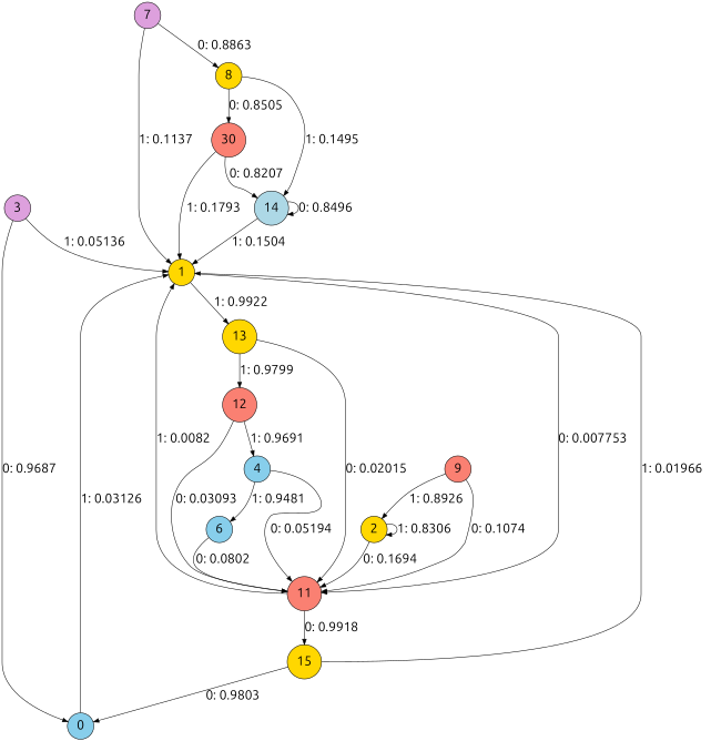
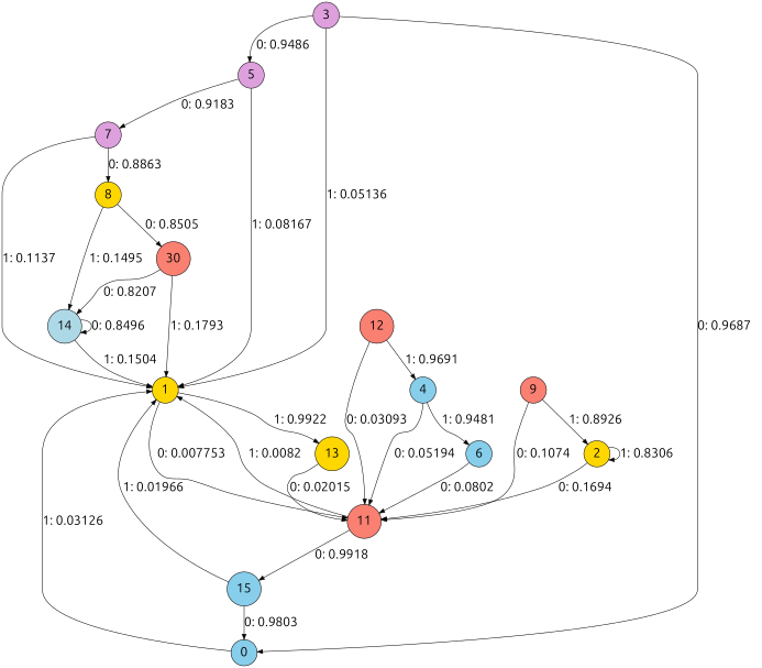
  digraph {
    fontname=Ubuntu
    node [fillcolor=gold fontname=Ubuntu fontsize=24 shape=circle style=filled]
    edge [fontname=Ubuntu fontsize=24]
    1
    0 [fillcolor=skyblue]
    3 [fillcolor=plum]
+   5 [fillcolor=plum]
    11 [fillcolor=salmon]
    13
    7 [fillcolor=plum]
-   15
+   15 [fillcolor=skyblue]
    12 [fillcolor=salmon]
    4 [fillcolor=skyblue]
    2
    8
    6 [fillcolor=skyblue]
    9 [fillcolor=salmon]
    n15 [fillcolor=salmon label=30]
    14 [fillcolor=lightblue]
    1 -> 11 [label="0: 0.007753  "]
    1 -> 13 [label="1: 0.9922   "]
    0 -> 1 [label="1: 0.03126  "]
    3 -> 1 [label="1: 0.05136  "]
    3 -> 0 [label="0: 0.9687   "]
+   3 -> 5 [label="0: 0.9486   "]
+   5 -> 1 [label="1: 0.08167  "]
+   5 -> 7 [label="0: 0.9183   "]
    11 -> 1 [label="1: 0.0082   "]
    11 -> 15 [label="0: 0.9918   "]
    13 -> 11 [label="0: 0.02015  "]
-   13 -> 12 [label="1: 0.9799   "]
    7 -> 1 [label="1: 0.1137   "]
    7 -> 8 [label="0: 0.8863   "]
    15 -> 1 [label="1: 0.01966  "]
    15 -> 0 [label="0: 0.9803   "]
    12 -> 11 [label="0: 0.03093  "]
    12 -> 4 [label="1: 0.9691   "]
    4 -> 11 [label="0: 0.05194  "]
    4 -> 6 [label="1: 0.9481   "]
    2 -> 11 [label="0: 0.1694   "]
    2 -> 2 [label="1: 0.8306   "]
    8 -> n15 [label="0: 0.8505   "]
    8 -> 14 [label="1: 0.1495   "]
    6 -> 11 [label="0: 0.0802   "]
    9 -> 11 [label="0: 0.1074   "]
    9 -> 2 [label="1: 0.8926   "]
    n15 -> 1 [label="1: 0.1793   "]
    n15 -> 14 [label="0: 0.8207   "]
    14 -> 1 [label="1: 0.1504   "]
    14 -> 14 [label="0: 0.8496   "]
  }
